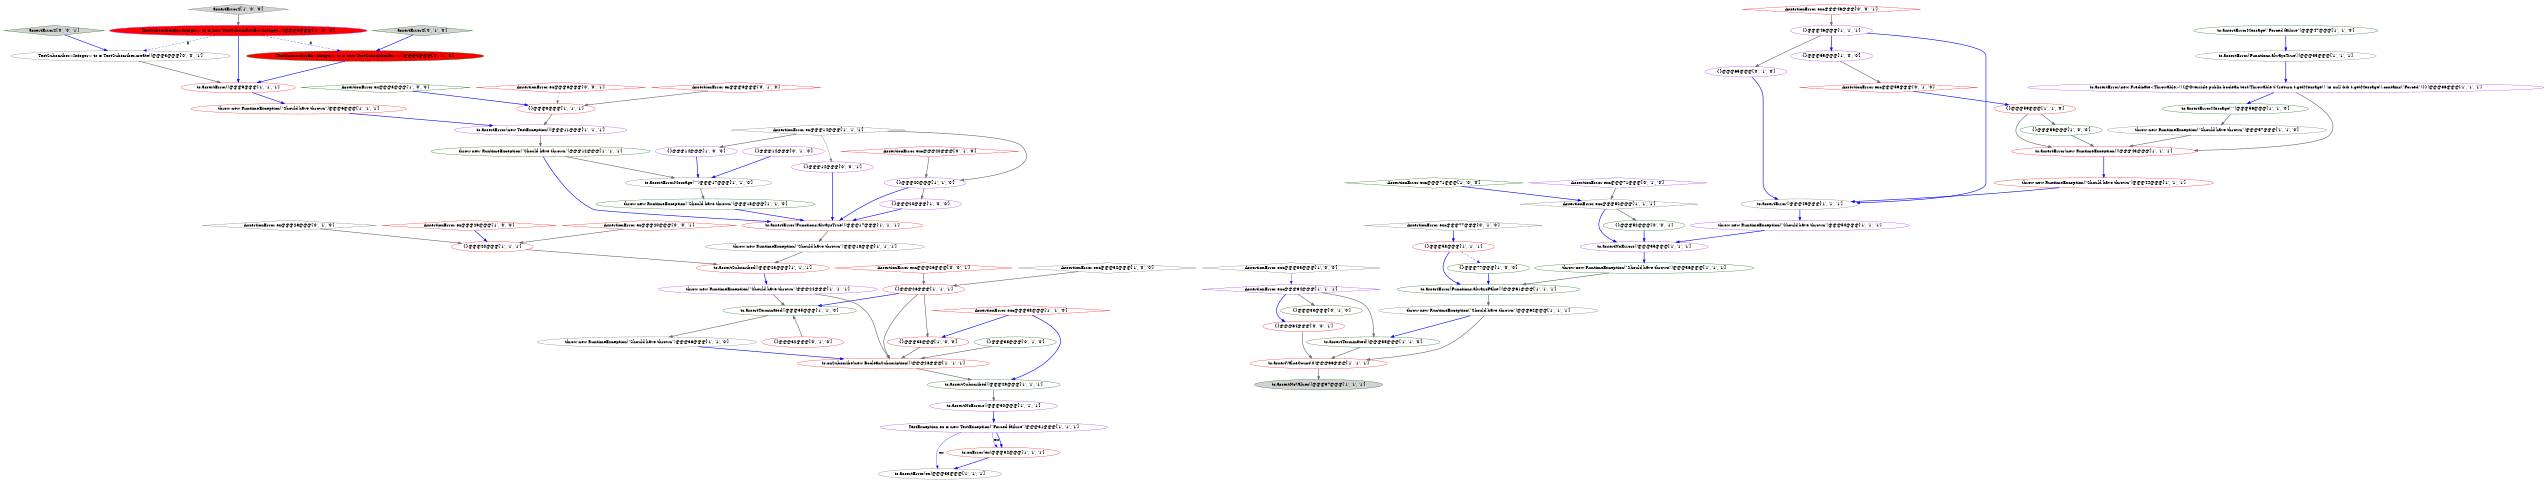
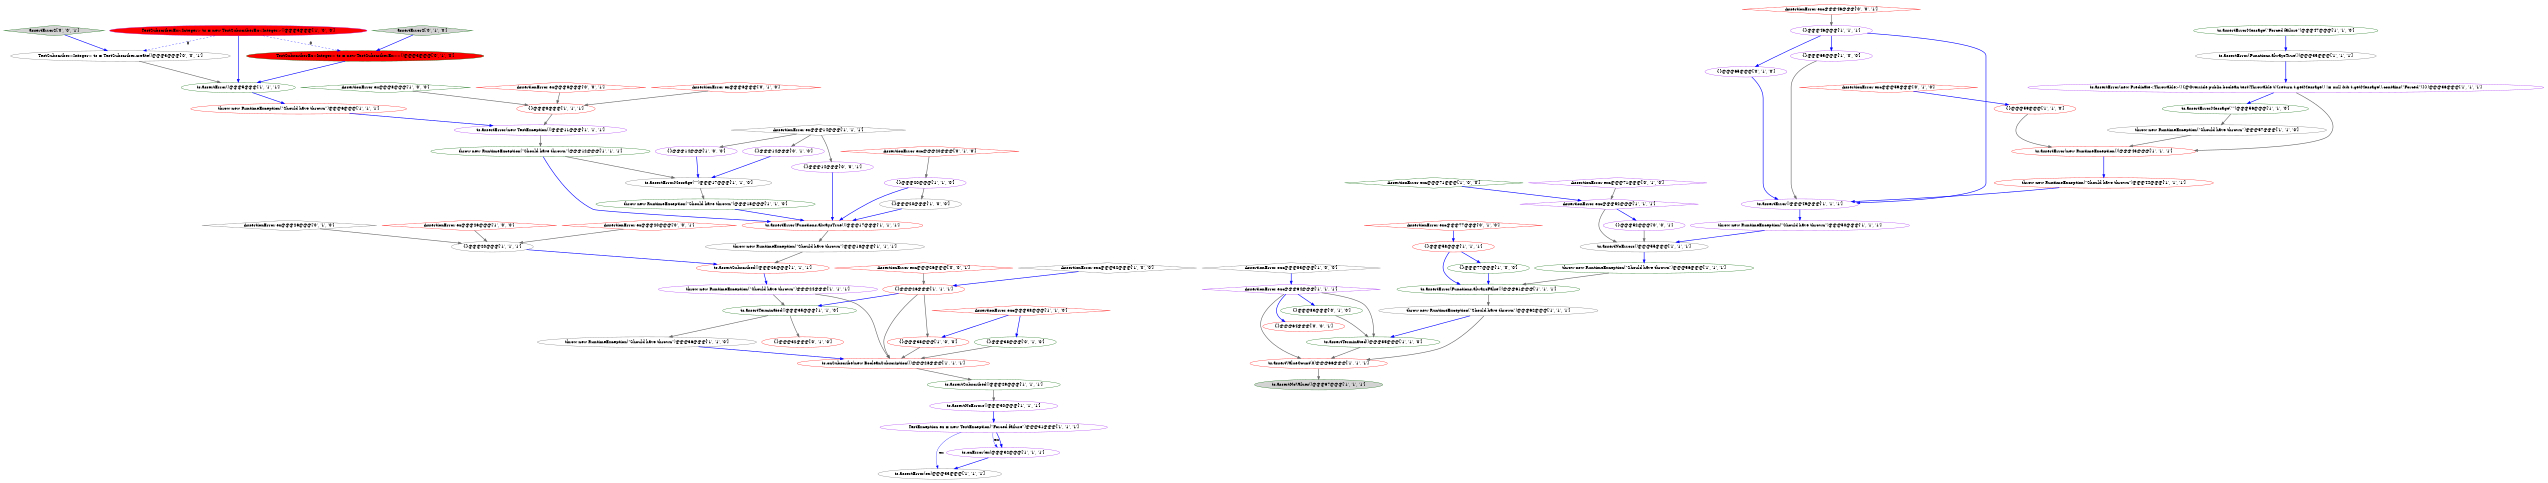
  digraph {
    node [color=red fillcolor=white shape=ellipse style=filled]
    edge [color=gray40 style=bold]
    n1 [color=purple label="{}@@@14@@@['1', '0', '0']"]
    n2 [color=gray40 label="ts.assertErrorMessage(\"\")@@@17@@@['1', '1', '0']"]
    n3 [color=darkgreen label="throw new RuntimeException(\"Should have thrown\")@@@18@@@['1', '1', '0']"]
    n4 [color=gray40 label="ts.assertError(Functions.alwaysTrue())@@@35@@@['1', '1', '1']"]
    n5 [color=purple label="ts.assertError(new Predicate<Throwable>(){@Override public boolean test(Throwable t){return t.getMessage() != null && t.getMessage().contains(\"Forced\")}})@@@36@@@['1', '1', '1']"]
    n6 [label="ts.assertError(new RuntimeException())@@@43@@@['1', '1', '1']"]
    n7 [color=darkgreen label="ts.assertErrorMessage(\"\")@@@56@@@['1', '1', '0']"]
    n8 [label="AssertionError ex@@@26@@@['1', '0', '0']" shape=diamond]
-   n9 [label="{}@@@20@@@['1', '1', '1']"]
+   n9 [color=gray40 label="{}@@@20@@@['1', '1', '1']"]
    n10 [label="ts.assertSubscribed()@@@23@@@['1', '1', '1']"]
    n11 [label="{}@@@32@@@['0', '1', '0']"]
    n12 [color=darkgreen label="ts.assertTerminated()@@@35@@@['1', '1', '0']"]
    n13 [color=gray40 label="throw new RuntimeException(\"Should have thrown\")@@@36@@@['1', '1', '0']"]
    n14 [color=purple label="ts.assertError(new TestException())@@@11@@@['1', '1', '1']"]
    n15 [color=darkgreen label="throw new RuntimeException(\"Should have thrown\")@@@12@@@['1', '1', '1']"]
    n16 [label="ts.assertError(Functions.alwaysTrue())@@@17@@@['1', '1', '1']"]
    n17 [color=purple label="{}@@@46@@@['1', '1', '1']"]
    n18 [color=purple label="{}@@@65@@@['0', '1', '0']"]
-   n19 [color=gray40 label="ts.assertError()@@@49@@@['1', '1', '1']"]
+   n19 [color=purple label="ts.assertError()@@@49@@@['1', '1', '1']"]
    n20 [color=purple label="{}@@@65@@@['1', '0', '0']"]
    n21 [color=purple label="throw new RuntimeException(\"Should have thrown\")@@@50@@@['1', '1', '1']"]
-   n22 [label="ts.assertError()@@@5@@@['1', '1', '1']"]
+   n22 [color=darkgreen label="ts.assertError()@@@5@@@['1', '1', '1']"]
    n23 [label="throw new RuntimeException(\"Should have thrown\")@@@6@@@['1', '1', '1']"]
    n24 [color=purple label="AssertionError exc@@@64@@@['1', '1', '1']" shape=diamond]
    n25 [label="{}@@@64@@@['0', '0', '1']"]
    n26 [color=darkgreen label="{}@@@83@@@['0', '1', '0']"]
    n27 [color=darkgreen label="ts.assertTerminated()@@@85@@@['1', '1', '0']"]
    n28 [label="ts.assertValueCount(0)@@@66@@@['1', '1', '1']"]
    n29 [color=gray40 label="TestSubscriber<Integer> ts = TestSubscriber.create()@@@3@@@['0', '0', '1']"]
    n30 [label="AssertionError exc@@@26@@@['0', '0', '1']" shape=diamond]
    n31 [label="{}@@@26@@@['1', '1', '1']"]
    n32 [label="ts.onSubscribe(new BooleanSubscription())@@@28@@@['1', '1', '1']"]
    n33 [label="{}@@@38@@@['1', '0', '0']"]
    n34 [color=darkgreen label="AssertionError exc@@@71@@@['1', '0', '0']" shape=diamond]
-   n35 [color=gray40 label="AssertionError exc@@@52@@@['1', '1', '1']" shape=diamond]
-   n36 [color=purple label="ts.assertNoErrors()@@@55@@@['1', '1', '1']"]
-   n37 [color=darkgreen label="{}@@@52@@@['0', '0', '1']"]
+   n35 [color=purple label="AssertionError exc@@@52@@@['1', '1', '1']" shape=diamond]
+   n36 [color=gray40 label="ts.assertNoErrors()@@@55@@@['1', '1', '1']"]
+   n37 [color=purple label="{}@@@52@@@['0', '0', '1']"]
    n38 [color=darkgreen label="ts.assertError(Functions.alwaysFalse())@@@61@@@['1', '1', '1']"]
    n39 [color=gray40 label="throw new RuntimeException(\"Should have thrown\")@@@62@@@['1', '1', '1']"]
    n40 [color=darkgreen fillcolor=lightgray label="ts.assertNoValues()@@@67@@@['1', '1', '1']"]
    n41 [color=gray40 label="AssertionError ex@@@14@@@['1', '1', '1']" shape=diamond]
    n42 [color=purple label="{}@@@14@@@['0', '1', '0']"]
    n43 [color=purple label="{}@@@14@@@['0', '0', '1']"]
    n44 [color=gray40 label="AssertionError exc@@@83@@@['1', '0', '0']" shape=diamond]
    n45 [color=purple label="throw new RuntimeException(\"Should have thrown\")@@@24@@@['1', '1', '1']"]
    n46 [label="AssertionError exc@@@59@@@['0', '1', '0']" shape=diamond]
    n47 [label="{}@@@59@@@['1', '1', '0']"]
-   n48 [color=darkgreen label="{}@@@59@@@['1', '0', '0']"]
-   n49 [color=gray40 fillcolor=lightgray label="assertError2['1', '0', '0']" shape=diamond]
    n50 [color=purple fillcolor=red label="TestSubscriberEx<Integer> ts = new TestSubscriberEx<Integer>()@@@3@@@['1', '0', '0']"]
    n51 [color=darkgreen fillcolor=red label="TestSubscriberEx<Integer> ts = new TestSubscriberEx<>()@@@3@@@['0', '1', '0']"]
    n52 [label="AssertionError exc@@@20@@@['0', '1', '0']" shape=diamond]
    n53 [color=purple label="{}@@@20@@@['1', '1', '0']"]
-   n54 [color=purple label="{}@@@20@@@['1', '0', '0']"]
+   n54 [color=gray40 label="{}@@@20@@@['1', '0', '0']"]
    n55 [color=gray40 label="throw new RuntimeException(\"Should have thrown\")@@@18@@@['1', '1', '1']"]
    n56 [color=purple label="ts.assertNoErrors()@@@30@@@['1', '1', '1']"]
    n57 [color=purple label="TestException ex = new TestException(\"Forced failure\")@@@31@@@['1', '1', '1']"]
    n58 [color=gray40 label="ts.assertError(ex)@@@33@@@['1', '1', '1']"]
-   n59 [label="ts.onError(ex)@@@32@@@['1', '1', '1']"]
+   n59 [color=purple label="ts.onError(ex)@@@32@@@['1', '1', '1']"]
    n60 [color=darkgreen label="ts.assertSubscribed()@@@29@@@['1', '1', '1']"]
    n61 [label="{}@@@58@@@['1', '1', '1']"]
    n62 [color=darkgreen label="{}@@@77@@@['1', '0', '0']"]
    n63 [label="throw new RuntimeException(\"Should have thrown\")@@@44@@@['1', '1', '1']"]
    n64 [color=gray40 label="throw new RuntimeException(\"Should have thrown\")@@@57@@@['1', '1', '0']"]
    n65 [color=gray40 label="AssertionError exc@@@32@@@['1', '0', '0']" shape=diamond]
    n66 [label="AssertionError ex@@@20@@@['0', '0', '1']" shape=diamond]
    n67 [color=darkgreen label="throw new RuntimeException(\"Should have thrown\")@@@56@@@['1', '1', '1']"]
    n68 [color=gray40 label="AssertionError ex@@@26@@@['0', '1', '0']" shape=diamond]
    n69 [label="AssertionError ex@@@8@@@['0', '0', '1']" shape=diamond]
    n70 [label="{}@@@8@@@['1', '1', '1']"]
    n71 [color=darkgreen label="ts.assertErrorMessage(\"Forced failure\")@@@47@@@['1', '1', '0']"]
    n72 [label="AssertionError exc@@@38@@@['1', '1', '0']" shape=diamond]
    n73 [color=darkgreen label="{}@@@38@@@['0', '1', '0']"]
    n74 [color=purple label="AssertionError exc@@@71@@@['0', '1', '0']" shape=diamond]
    n75 [label="AssertionError ex@@@8@@@['0', '1', '0']" shape=diamond]
    n76 [color=darkgreen fillcolor=lightgray label="assertError2['0', '1', '0']" shape=diamond]
    n77 [label="AssertionError exc@@@46@@@['0', '0', '1']" shape=diamond]
    n78 [color=darkgreen label="AssertionError ex@@@8@@@['1', '0', '0']" shape=diamond]
    n79 [color=darkgreen fillcolor=lightgray label="assertError2['0', '0', '1']" shape=diamond]
-   n80 [color=gray40 label="AssertionError exc@@@77@@@['0', '1', '0']" shape=diamond]
+   n80 [label="AssertionError exc@@@77@@@['0', '1', '0']" shape=diamond]
    n1 -> n2 [color=blue]
    n2 -> n3
    n3 -> n16 [color=blue]
    n4 -> n5 [color=blue]
    n5 -> n6
    n5 -> n7 [color=blue]
    n6 -> n63 [color=blue]
    n7 -> n64
-   n8 -> n9 [color=blue]
-   n9 -> n10
+   n8 -> n9
+   n9 -> n10 [color=blue]
    n10 -> n45 [color=blue]
-   n11 -> n12
+   n12 -> n11
    n12 -> n13
    n13 -> n32 [color=blue]
    n14 -> n15
    n15 -> n2
    n15 -> n16 [color=blue]
    n16 -> n55
-   n17 -> n18
+   n17 -> n18 [color=blue]
    n17 -> n19 [color=blue]
    n17 -> n20 [color=blue]
    n18 -> n19 [color=blue]
    n19 -> n21 [color=blue]
-   n20 -> n46
+   n20 -> n19
    n21 -> n36 [color=blue]
    n22 -> n23 [color=blue]
    n23 -> n14 [color=blue]
    n24 -> n25 [color=blue]
-   n24 -> n26
+   n24 -> n26 [color=blue]
    n24 -> n27
-   n25 -> n28
+   n24 -> n28
+   n26 -> n27
    n27 -> n28
    n28 -> n40
    n29 -> n22
    n30 -> n31
    n31 -> n12 [color=blue]
    n31 -> n32
    n31 -> n33
    n32 -> n60
    n33 -> n32
    n34 -> n35 [color=blue]
-   n35 -> n36 [color=blue]
-   n35 -> n37
+   n35 -> n36
+   n35 -> n37 [color=blue]
    n36 -> n67 [color=blue]
-   n37 -> n36 [color=blue]
+   n37 -> n36
    n38 -> n39
    n39 -> n27 [color=blue]
    n39 -> n28
    n41 -> n1
-   n41 -> n53
-   n41 -> n43 [style=solid]
+   n41 -> n42
+   n41 -> n43
    n42 -> n2 [color=blue]
    n43 -> n16 [color=blue]
-   n44 -> n24 [color=blue style=solid]
+   n44 -> n24 [color=blue]
    n45 -> n12
    n45 -> n32
    n46 -> n47 [color=blue]
    n47 -> n6
-   n47 -> n48
-   n48 -> n6
-   n49 -> n50
    n50 -> n22 [color=blue]
    n50 -> n29 [color=blue label=0 style=dashed]
    n50 -> n51 [color=blue label=0 style=dashed]
    n51 -> n22 [color=blue]
    n52 -> n53
    n53 -> n16 [color=blue]
    n53 -> n54
    n54 -> n16 [color=blue]
    n55 -> n10
    n56 -> n57 [color=blue]
    n57 -> n58 [color=blue label=ex style=solid]
    n57 -> n59 [color=blue label=ex style=solid]
    n57 -> n59 [color=blue]
    n59 -> n58 [color=blue]
    n60 -> n56
    n61 -> n38 [color=blue]
-   n61 -> n62 [color=blue style=dashed]
+   n61 -> n62 [color=blue]
    n62 -> n38 [color=blue]
    n63 -> n19 [color=blue]
    n64 -> n6
-   n65 -> n31
+   n65 -> n31 [color=blue]
    n66 -> n9
    n67 -> n38
    n68 -> n9
-   n69 -> n70 [style=dashed]
+   n69 -> n70
    n70 -> n14
    n71 -> n4 [color=blue]
    n72 -> n33 [color=blue]
-   n72 -> n60 [color=blue]
+   n72 -> n73 [color=blue]
    n73 -> n32
    n74 -> n35
    n75 -> n70
    n76 -> n51 [color=blue]
    n77 -> n17
-   n78 -> n70 [color=blue]
+   n78 -> n70
    n79 -> n29 [color=blue]
    n80 -> n61 [color=blue]
  }
